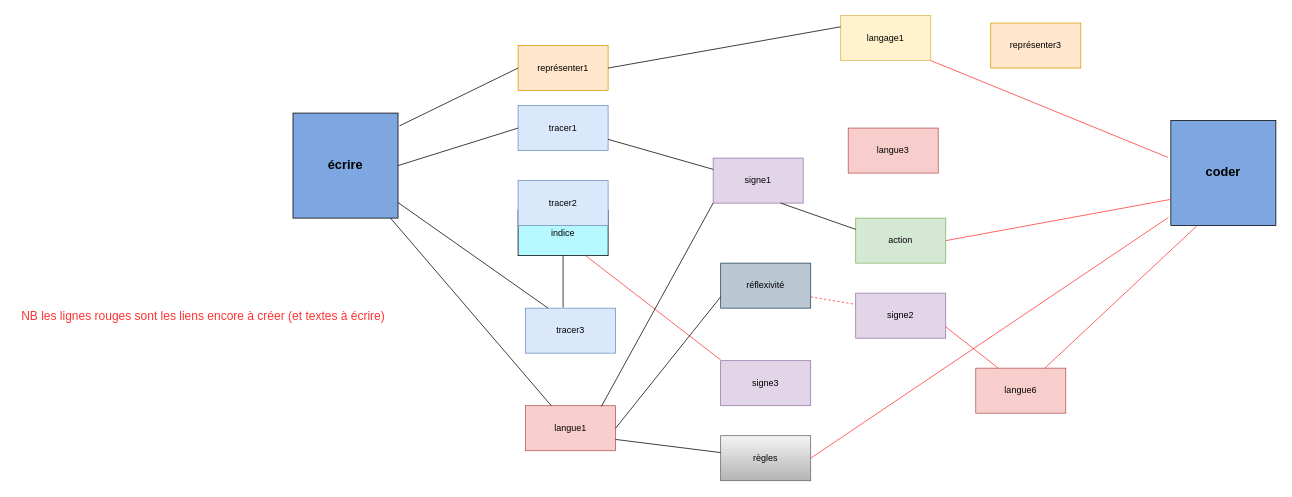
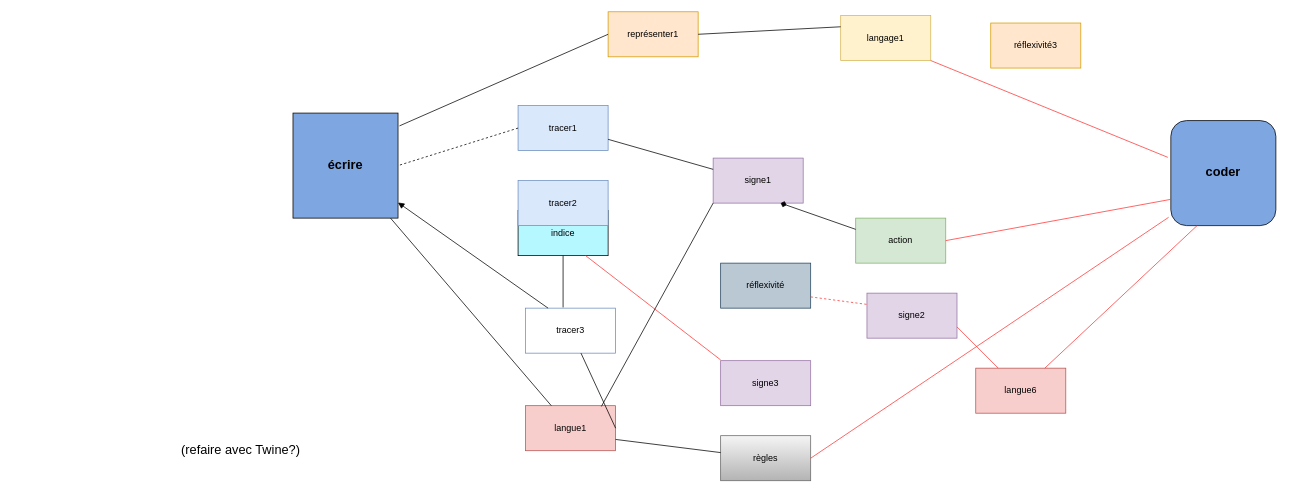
  <mxCell id="0" />
  <mxCell id="1" parent="0" />
  <mxCell id="2" value="&lt;b&gt;&lt;font style=&quot;font-size: 17px&quot;&gt;écrire&lt;/font&gt;&lt;/b&gt;" style="whiteSpace=wrap;html=1;aspect=fixed;fillColor=#7EA6E0;" parent="1" vertex="1"><mxGeometry x="390" y="150" width="140" height="140" as="geometry" /></mxCell>
- <mxCell id="3" value="&lt;b&gt;&lt;font style=&quot;font-size: 17px&quot;&gt;coder&lt;/font&gt;&lt;/b&gt;" style="whiteSpace=wrap;html=1;aspect=fixed;fillColor=#7EA6E0;" parent="1" vertex="1"><mxGeometry x="1560" y="160" width="140" height="140" as="geometry" /></mxCell>
- <mxCell id="4" value="représenter1" style="rounded=0;whiteSpace=wrap;html=1;fillColor=#ffe6cc;strokeColor=#d79b00;" parent="1" vertex="1"><mxGeometry x="690" y="60" width="120" height="60" as="geometry" /></mxCell>
- <mxCell id="5" value="tracer3" style="rounded=0;whiteSpace=wrap;html=1;fillColor=#dae8fc;strokeColor=#6c8ebf;" parent="1" vertex="1"><mxGeometry x="700" y="410" width="120" height="60" as="geometry" /></mxCell>
+ <mxCell id="3" value="&lt;b&gt;&lt;font style=&quot;font-size: 17px&quot;&gt;coder&lt;/font&gt;&lt;/b&gt;" style="whiteSpace=wrap;html=1;aspect=fixed;fillColor=#7EA6E0;rounded=1;" parent="1" vertex="1"><mxGeometry x="1560" y="160" width="140" height="140" as="geometry" /></mxCell>
+ <mxCell id="4" value="représenter1" style="rounded=0;whiteSpace=wrap;html=1;fillColor=#ffe6cc;strokeColor=#d79b00;" parent="1" vertex="1"><mxGeometry x="810" y="15" width="120" height="60" as="geometry" /></mxCell>
+ <mxCell id="5" value="tracer3" style="rounded=0;whiteSpace=wrap;html=1;fillColor=#ffffff;strokeColor=#6c8ebf;" parent="1" vertex="1"><mxGeometry x="700" y="410" width="120" height="60" as="geometry" /></mxCell>
  <mxCell id="6" value="signe3" style="rounded=0;whiteSpace=wrap;html=1;fillColor=#e1d5e7;strokeColor=#9673a6;" parent="1" vertex="1"><mxGeometry x="960" y="480" width="120" height="60" as="geometry" /></mxCell>
  <mxCell id="7" value="langue6" style="rounded=0;whiteSpace=wrap;html=1;fillColor=#f8cecc;strokeColor=#b85450;" parent="1" vertex="1"><mxGeometry x="1300" y="490" width="120" height="60" as="geometry" /></mxCell>
  <mxCell id="8" value="langue1" style="rounded=0;whiteSpace=wrap;html=1;fillColor=#f8cecc;strokeColor=#b85450;" parent="1" vertex="1"><mxGeometry x="700" y="540" width="120" height="60" as="geometry" /></mxCell>
  <mxCell id="9" value="tracer1" style="rounded=0;whiteSpace=wrap;html=1;fillColor=#dae8fc;strokeColor=#6c8ebf;" parent="1" vertex="1"><mxGeometry x="690" y="140" width="120" height="60" as="geometry" /></mxCell>
  <mxCell id="10" value="signe1" style="rounded=0;whiteSpace=wrap;html=1;fillColor=#e1d5e7;strokeColor=#9673a6;" parent="1" vertex="1"><mxGeometry x="950" y="210" width="120" height="60" as="geometry" /></mxCell>
- <mxCell id="11" value="langue3" style="rounded=0;whiteSpace=wrap;html=1;fillColor=#f8cecc;strokeColor=#b85450;" parent="1" vertex="1"><mxGeometry x="1130" y="170" width="120" height="60" as="geometry" /></mxCell>
- <mxCell id="12" value="représenter3" style="rounded=0;whiteSpace=wrap;html=1;fillColor=#ffe6cc;strokeColor=#d79b00;" parent="1" vertex="1"><mxGeometry x="1320" y="30" width="120" height="60" as="geometry" /></mxCell>
+ <mxCell id="12" value="réflexivité3" style="rounded=0;whiteSpace=wrap;html=1;fillColor=#ffe6cc;strokeColor=#d79b00;" parent="1" vertex="1"><mxGeometry x="1320" y="30" width="120" height="60" as="geometry" /></mxCell>
  <mxCell id="13" value="indice" style="rounded=0;whiteSpace=wrap;html=1;fillColor=#B5F8FF;" parent="1" vertex="1"><mxGeometry x="690" y="280" width="120" height="60" as="geometry" /></mxCell>
- <mxCell id="14" value="signe2" style="rounded=0;whiteSpace=wrap;html=1;fillColor=#e1d5e7;strokeColor=#9673a6;" parent="1" vertex="1"><mxGeometry x="1140" y="390" width="120" height="60" as="geometry" /></mxCell>
+ <mxCell id="14" value="signe2" style="rounded=0;whiteSpace=wrap;html=1;fillColor=#e1d5e7;strokeColor=#9673a6;" parent="1" vertex="1"><mxGeometry x="1155" y="390" width="120" height="60" as="geometry" /></mxCell>
  <mxCell id="15" value="" style="endArrow=none;html=1;exitX=1;exitY=0.75;exitDx=0;exitDy=0;entryX=0;entryY=0.25;entryDx=0;entryDy=0;" parent="1" source="9" target="10" edge="1"><mxGeometry width="50" height="50" relative="1" as="geometry"><mxPoint x="800" y="160" as="sourcePoint" /><mxPoint x="850" y="110" as="targetPoint" /></mxGeometry></mxCell>
- <mxCell id="16" value="" style="endArrow=none;html=1;exitX=0;exitY=0.5;exitDx=0;exitDy=0;entryX=1;entryY=0.5;entryDx=0;entryDy=0;" parent="1" source="9" target="2" edge="1"><mxGeometry width="50" height="50" relative="1" as="geometry"><mxPoint x="770" y="260" as="sourcePoint" /><mxPoint x="820" y="210" as="targetPoint" /></mxGeometry></mxCell>
+ <mxCell id="16" value="" style="endArrow=none;html=1;exitX=0;exitY=0.5;exitDx=0;exitDy=0;entryX=1;entryY=0.5;entryDx=0;entryDy=0;dashed=1;" parent="1" source="9" target="2" edge="1"><mxGeometry width="50" height="50" relative="1" as="geometry"><mxPoint x="770" y="260" as="sourcePoint" /><mxPoint x="820" y="210" as="targetPoint" /></mxGeometry></mxCell>
  <mxCell id="17" value="" style="endArrow=none;html=1;exitX=0.25;exitY=0;exitDx=0;exitDy=0;entryX=1;entryY=0.75;entryDx=0;entryDy=0;strokeColor=#FF3333;" parent="1" source="7" target="14" edge="1"><mxGeometry width="50" height="50" relative="1" as="geometry"><mxPoint x="1020" y="220" as="sourcePoint" /><mxPoint x="1070" y="170" as="targetPoint" /></mxGeometry></mxCell>
  <mxCell id="18" value="" style="endArrow=none;html=1;exitX=1.014;exitY=0.122;exitDx=0;exitDy=0;entryX=0;entryY=0.5;entryDx=0;entryDy=0;exitPerimeter=0;" parent="1" source="2" target="4" edge="1"><mxGeometry width="50" height="50" relative="1" as="geometry"><mxPoint x="890" y="90" as="sourcePoint" /><mxPoint x="940" y="40" as="targetPoint" /></mxGeometry></mxCell>
  <mxCell id="19" value="" style="endArrow=none;html=1;" parent="1" source="8" target="2" edge="1"><mxGeometry width="50" height="50" relative="1" as="geometry"><mxPoint x="850" y="410" as="sourcePoint" /><mxPoint x="880" y="250" as="targetPoint" /></mxGeometry></mxCell>
  <mxCell id="20" value="" style="endArrow=none;html=1;exitX=0.5;exitY=1;exitDx=0;exitDy=0;" parent="1" source="13" edge="1"><mxGeometry width="50" height="50" relative="1" as="geometry"><mxPoint x="640" y="290" as="sourcePoint" /><mxPoint x="750" y="409" as="targetPoint" /></mxGeometry></mxCell>
  <mxCell id="21" value="" style="endArrow=none;html=1;strokeColor=#FF3333;entryX=0.25;entryY=1;entryDx=0;entryDy=0;" parent="1" source="7" target="3" edge="1"><mxGeometry width="50" height="50" relative="1" as="geometry"><mxPoint x="1180" y="380" as="sourcePoint" /><mxPoint x="1520" y="230" as="targetPoint" /></mxGeometry></mxCell>
  <mxCell id="22" value="" style="endArrow=none;html=1;strokeColor=#FF3333;entryX=0.75;entryY=1;entryDx=0;entryDy=0;" parent="1" target="13" edge="1"><mxGeometry width="50" height="50" relative="1" as="geometry"><mxPoint x="960" y="479" as="sourcePoint" /><mxPoint x="960" y="310" as="targetPoint" /></mxGeometry></mxCell>
  <mxCell id="23" value="action" style="rounded=0;whiteSpace=wrap;html=1;fillColor=#d5e8d4;strokeColor=#82b366;" parent="1" vertex="1"><mxGeometry x="1140" y="290" width="120" height="60" as="geometry" /></mxCell>
  <mxCell id="24" value="" style="endArrow=none;html=1;entryX=0;entryY=1;entryDx=0;entryDy=0;exitX=0.842;exitY=0.017;exitDx=0;exitDy=0;exitPerimeter=0;" parent="1" source="8" target="10" edge="1"><mxGeometry width="50" height="50" relative="1" as="geometry"><mxPoint x="850" y="410" as="sourcePoint" /><mxPoint x="940" y="250" as="targetPoint" /></mxGeometry></mxCell>
- <mxCell id="25" value="" style="endArrow=none;html=1;strokeColor=#000000;exitX=0;exitY=0.25;exitDx=0;exitDy=0;entryX=0.75;entryY=1;entryDx=0;entryDy=0;" parent="1" source="23" target="10" edge="1"><mxGeometry width="50" height="50" relative="1" as="geometry"><mxPoint x="1080" y="190" as="sourcePoint" /><mxPoint x="1110" y="160" as="targetPoint" /></mxGeometry></mxCell>
+ <mxCell id="25" value="" style="endArrow=diamond;html=1;strokeColor=#000000;exitX=0;exitY=0.25;exitDx=0;exitDy=0;entryX=0.75;entryY=1;entryDx=0;entryDy=0;" parent="1" source="23" target="10" edge="1"><mxGeometry width="50" height="50" relative="1" as="geometry"><mxPoint x="1080" y="190" as="sourcePoint" /><mxPoint x="1110" y="160" as="targetPoint" /></mxGeometry></mxCell>
  <mxCell id="26" value="" style="endArrow=none;html=1;exitX=1;exitY=0.5;exitDx=0;exitDy=0;entryX=0;entryY=0.75;entryDx=0;entryDy=0;strokeColor=#FF3333;" parent="1" source="23" target="3" edge="1"><mxGeometry width="50" height="50" relative="1" as="geometry"><mxPoint x="1130" y="250" as="sourcePoint" /><mxPoint x="1180" y="200" as="targetPoint" /></mxGeometry></mxCell>
  <mxCell id="27" value="langage1" style="rounded=0;whiteSpace=wrap;html=1;fillColor=#fff2cc;strokeColor=#d6b656;" parent="1" vertex="1"><mxGeometry x="1120" y="20" width="120" height="60" as="geometry" /></mxCell>
+ <mxCell id="28" value="&lt;font style=&quot;font-size: 17px&quot;&gt;(refaire avec Twine?)&lt;/font&gt;" style="text;html=1;align=center;verticalAlign=middle;resizable=0;points=[];autosize=1;strokeColor=none;" parent="1" vertex="1"><mxGeometry x="235" y="590" width="170" height="20" as="geometry" /></mxCell>
  <mxCell id="29" value="&lt;span id=&quot;docs-internal-guid-dce81f62-7fff-224b-d48a-537479456130&quot;&gt;&lt;span style=&quot;font-family: &amp;#34;calibri&amp;#34; , sans-serif ; background-color: transparent ; vertical-align: baseline&quot;&gt;&lt;font style=&quot;font-size: 12px&quot;&gt;réflexivité&lt;/font&gt;&lt;/span&gt;&lt;/span&gt;" style="rounded=0;whiteSpace=wrap;html=1;fillColor=#bac8d3;strokeColor=#23445d;" parent="1" vertex="1"><mxGeometry x="960" y="350" width="120" height="60" as="geometry" /></mxCell>
- <mxCell id="30" value="" style="endArrow=none;html=1;strokeColor=#000000;exitX=1;exitY=0.5;exitDx=0;exitDy=0;entryX=0;entryY=0.75;entryDx=0;entryDy=0;" parent="1" source="8" target="29" edge="1"><mxGeometry width="50" height="50" relative="1" as="geometry"><mxPoint x="910" y="420" as="sourcePoint" /><mxPoint x="960" y="370" as="targetPoint" /></mxGeometry></mxCell>
+ <mxCell id="30" value="" style="endArrow=none;html=1;strokeColor=#000000;exitX=1;exitY=0.5;exitDx=0;exitDy=0;" parent="1" source="8" target="5" edge="1"><mxGeometry width="50" height="50" relative="1" as="geometry"><mxPoint x="910" y="420" as="sourcePoint" /><mxPoint x="960" y="370" as="targetPoint" /></mxGeometry></mxCell>
  <mxCell id="31" value="" style="endArrow=none;html=1;entryX=0;entryY=0.25;entryDx=0;entryDy=0;exitX=1;exitY=0.75;exitDx=0;exitDy=0;strokeColor=#FF3333;dashed=1;" parent="1" source="29" target="14" edge="1"><mxGeometry width="50" height="50" relative="1" as="geometry"><mxPoint x="1040" y="470" as="sourcePoint" /><mxPoint x="1090" y="420" as="targetPoint" /></mxGeometry></mxCell>
  <mxCell id="32" value="tracer2" style="rounded=0;whiteSpace=wrap;html=1;fillColor=#dae8fc;strokeColor=#6c8ebf;" parent="1" vertex="1"><mxGeometry x="690" y="240" width="120" height="60" as="geometry" /></mxCell>
- <mxCell id="33" value="" style="endArrow=none;html=1;exitX=0.25;exitY=0;exitDx=0;exitDy=0;" parent="1" source="5" target="2" edge="1"><mxGeometry width="50" height="50" relative="1" as="geometry"><mxPoint x="725" y="407" as="sourcePoint" /><mxPoint x="1000" y="270" as="targetPoint" /></mxGeometry></mxCell>
+ <mxCell id="33" value="" style="endArrow=block;html=1;exitX=0.25;exitY=0;exitDx=0;exitDy=0;" parent="1" source="5" target="2" edge="1"><mxGeometry width="50" height="50" relative="1" as="geometry"><mxPoint x="725" y="407" as="sourcePoint" /><mxPoint x="1000" y="270" as="targetPoint" /></mxGeometry></mxCell>
  <mxCell id="34" value="règles" style="rounded=0;whiteSpace=wrap;html=1;gradientColor=#b3b3b3;fillColor=#f5f5f5;strokeColor=#666666;" parent="1" vertex="1"><mxGeometry x="960" y="580" width="120" height="60" as="geometry" /></mxCell>
  <mxCell id="35" value="" style="endArrow=none;html=1;exitX=1;exitY=0.75;exitDx=0;exitDy=0;" parent="1" source="8" target="34" edge="1"><mxGeometry width="50" height="50" relative="1" as="geometry"><mxPoint x="900" y="620" as="sourcePoint" /><mxPoint x="950" y="570" as="targetPoint" /></mxGeometry></mxCell>
  <mxCell id="36" value="" style="endArrow=none;html=1;strokeColor=#FF3333;entryX=-0.021;entryY=0.921;entryDx=0;entryDy=0;entryPerimeter=0;exitX=1;exitY=0.5;exitDx=0;exitDy=0;" parent="1" source="34" target="3" edge="1"><mxGeometry width="50" height="50" relative="1" as="geometry"><mxPoint x="1100" y="620" as="sourcePoint" /><mxPoint x="1150" y="570" as="targetPoint" /></mxGeometry></mxCell>
- <mxCell id="37" value="&lt;font color=&quot;#ff3333&quot; style=&quot;font-size: 16px&quot;&gt;NB les lignes rouges sont les liens encore à créer (et textes à écrire)&lt;/font&gt;" style="text;html=1;align=center;verticalAlign=middle;resizable=0;points=[];autosize=1;strokeColor=none;" parent="1" vertex="1"><mxGeometry x="20" y="410" width="500" height="20" as="geometry" /></mxCell>
  <mxCell id="38" value="" style="endArrow=none;html=1;exitX=1;exitY=0.5;exitDx=0;exitDy=0;entryX=0;entryY=0.25;entryDx=0;entryDy=0;" parent="1" source="4" target="27" edge="1"><mxGeometry width="50" height="50" relative="1" as="geometry"><mxPoint x="940" y="270" as="sourcePoint" /><mxPoint x="990" y="220" as="targetPoint" /></mxGeometry></mxCell>
  <mxCell id="39" value="" style="endArrow=none;html=1;strokeColor=#FF3333;exitX=-0.029;exitY=0.35;exitDx=0;exitDy=0;exitPerimeter=0;" edge="1" parent="1" source="3"><mxGeometry width="50" height="50" relative="1" as="geometry"><mxPoint x="1190" y="130" as="sourcePoint" /><mxPoint x="1240" y="80" as="targetPoint" /></mxGeometry></mxCell>
